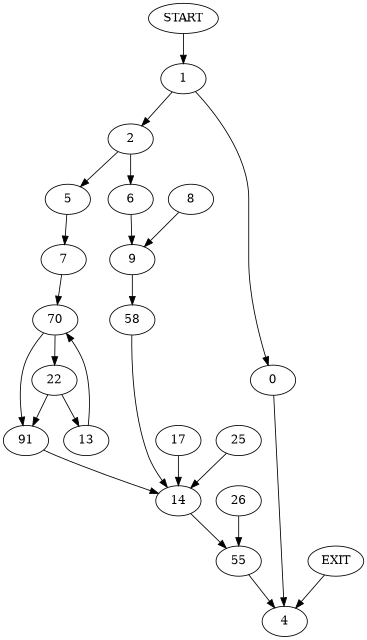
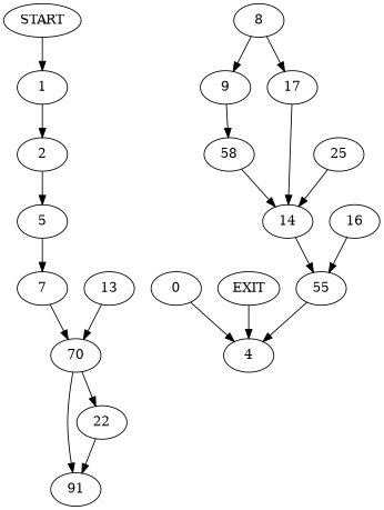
  digraph {
    n1 [label=START]
    1
    2
    n4 [label=0]
    n5 [label=EXIT]
    4
    5
-   6
    7
    9
    n11 [label=70]
    8
    17
    n14 [label=58]
    n15 [label=91]
    n16 [label=22]
    14
    13
    n19 [label=55]
-   16 [label=26]
+   16
    n21 [label=25]
    n1 -> 1
    1 -> 2
-   1 -> n4
    2 -> 5
-   2 -> 6
    n4 -> 4
    n5 -> 4
    5 -> 7
-   6 -> 9
    7 -> n11
    9 -> n14
    n11 -> n15
    n11 -> n16
    8 -> 9
+   8 -> 17
    17 -> 14
    n14 -> 14
-   n15 -> 14
    n16 -> n15
-   n16 -> 13
    14 -> n19
    13 -> n11
    n19 -> 4
    16 -> n19
    n21 -> 14
  }
